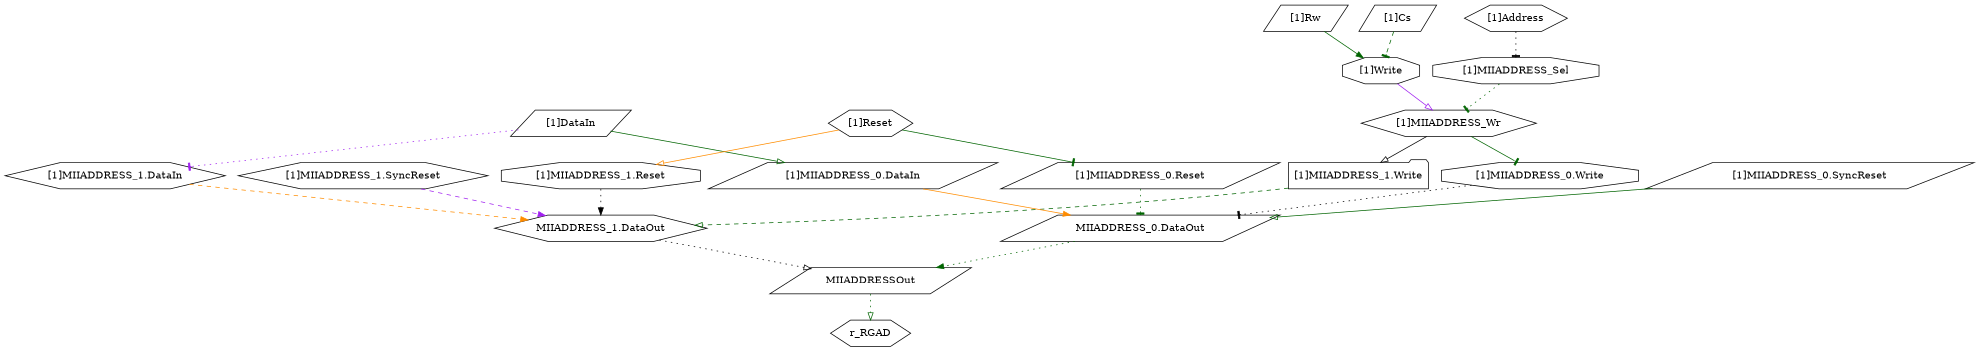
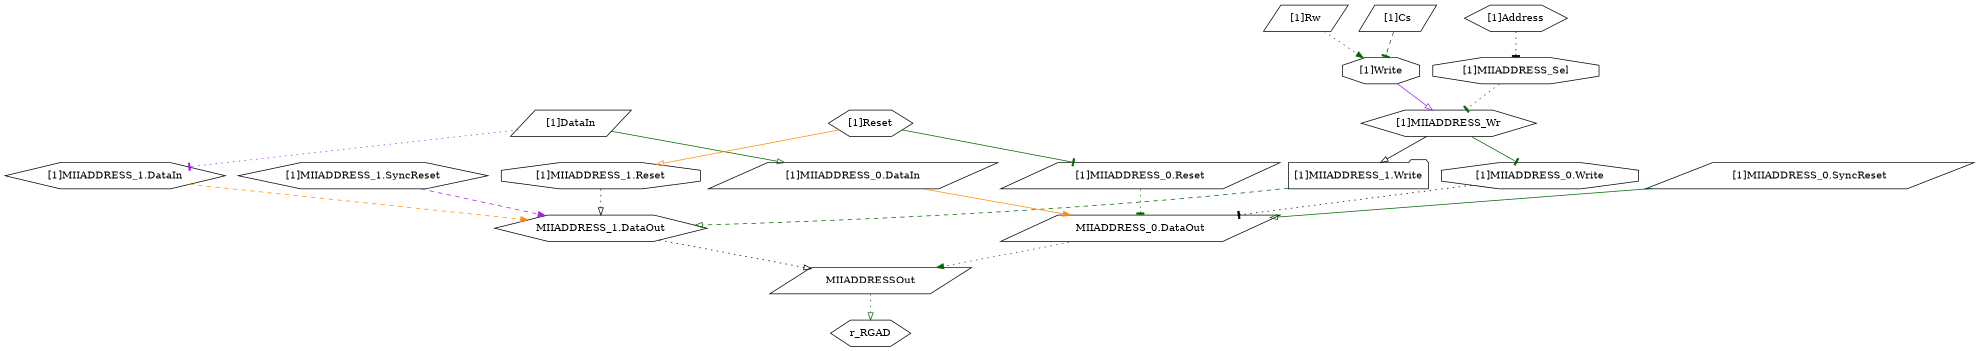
  strict digraph {
    node [complexity=3 importance=0.0127990635496 rank=0.0031997658874 shape=parallelogram]
    edge [arrowhead=onormal color=darkgreen style=dotted]
    "[1]MIIADDRESS_1.DataIn" [complexity=4 shape=hexagon]
    "MIIADDRESS_1.DataOut" [complexity=2 importance=0.0115216474959 rank=0.00576082374796 shape=hexagon]
    MIIADDRESSOut [complexity=2 importance=0.00746978104687 rank=0.00373489052343]
    r_RGAD [complexity=0 importance=0.0021528590563 rank=0.0 shape=hexagon]
    "[1]MIIADDRESS_1.Write" [importance=0.013274445203 rank=0.00442481506766 shape=folder]
    "[1]MIIADDRESS_1.SyncReset" [importance=0.0243099742613 rank=0.00810332475378 shape=hexagon]
    "[1]DataIn" [complexity=4 importance=0.0140657428191 rank=0.00351643570477]
    "[1]MIIADDRESS_0.DataIn" [complexity=4]
    "MIIADDRESS_0.DataOut" [complexity=2 importance=0.0115216474959 rank=0.00576082374796]
    "[1]Cs" [complexity=12 importance=0.0336052012135 rank=0.00280043343446]
    "[1]Write" [complexity=9 importance=0.032338521944 rank=0.00359316910489 shape=octagon]
    "[1]MIIADDRESS_Wr" [importance=0.0152191862041 rank=0.00507306206804 shape=hexagon]
    "[1]MIIADDRESS_0.Write" [importance=0.013274445203 rank=0.00442481506766 shape=octagon]
    "[1]Address" [complexity=11 importance=0.0329849282445 rank=0.0029986298404 shape=hexagon]
    "[1]MIIADDRESS_Sel" [complexity=9 importance=0.031718248975 rank=0.00352424988611 shape=octagon]
    "[1]MIIADDRESS_0.Reset" [importance=0.0358376548074 rank=0.0119458849358]
    "[1]Rw" [complexity=12 importance=0.0336052012135 rank=0.00280043343446]
    "[1]Reset" [importance=0.0371043340769 rank=0.012368111359 shape=hexagon]
    "[1]MIIADDRESS_1.Reset" [importance=0.0358376548074 rank=0.0119458849358 shape=octagon]
    "[1]MIIADDRESS_0.SyncReset" [importance=0.0243099742613 rank=0.00810332475378]
    "[1]MIIADDRESS_1.DataIn" -> "MIIADDRESS_1.DataOut" [arrowhead=normal color=darkorange style=dashed]
    "MIIADDRESS_1.DataOut" -> MIIADDRESSOut [color=black]
    MIIADDRESSOut -> r_RGAD
    "[1]MIIADDRESS_1.Write" -> "MIIADDRESS_1.DataOut" [style=dashed]
    "[1]MIIADDRESS_1.SyncReset" -> "MIIADDRESS_1.DataOut" [arrowhead=normal color=purple style=dashed]
    "[1]DataIn" -> "[1]MIIADDRESS_1.DataIn" [arrowhead=tee color=purple]
    "[1]DataIn" -> "[1]MIIADDRESS_0.DataIn" [style=solid]
    "[1]MIIADDRESS_0.DataIn" -> "MIIADDRESS_0.DataOut" [arrowhead=normal color=darkorange style=solid]
    "MIIADDRESS_0.DataOut" -> MIIADDRESSOut [arrowhead=normal]
    "[1]Cs" -> "[1]Write" [arrowhead=tee style=dashed]
    "[1]Write" -> "[1]MIIADDRESS_Wr" [color=purple style=solid]
    "[1]MIIADDRESS_Wr" -> "[1]MIIADDRESS_1.Write" [color=black style=solid]
    "[1]MIIADDRESS_Wr" -> "[1]MIIADDRESS_0.Write" [arrowhead=tee style=solid]
    "[1]MIIADDRESS_0.Write" -> "MIIADDRESS_0.DataOut" [arrowhead=tee color=black]
    "[1]Address" -> "[1]MIIADDRESS_Sel" [arrowhead=tee color=black]
    "[1]MIIADDRESS_Sel" -> "[1]MIIADDRESS_Wr" [arrowhead=tee]
    "[1]MIIADDRESS_0.Reset" -> "MIIADDRESS_0.DataOut" [arrowhead=tee]
-   "[1]Rw" -> "[1]Write" [arrowhead=normal style=solid]
+   "[1]Rw" -> "[1]Write" [arrowhead=normal]
    "[1]Reset" -> "[1]MIIADDRESS_0.Reset" [arrowhead=tee style=solid]
    "[1]Reset" -> "[1]MIIADDRESS_1.Reset" [color=darkorange style=solid]
-   "[1]MIIADDRESS_1.Reset" -> "MIIADDRESS_1.DataOut" [arrowhead=normal color=black]
+   "[1]MIIADDRESS_1.Reset" -> "MIIADDRESS_1.DataOut" [color=black]
    "[1]MIIADDRESS_0.SyncReset" -> "MIIADDRESS_0.DataOut" [style=solid]
  }
